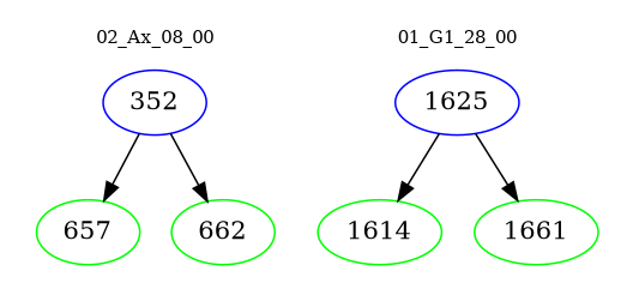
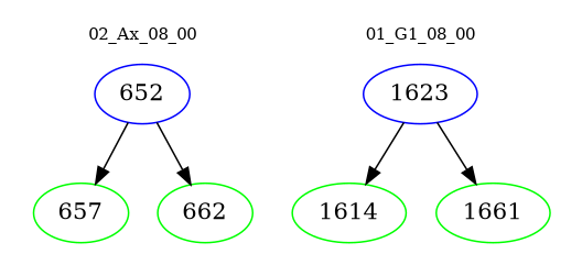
  digraph {
    node [color=green]
    edge [color=black]
-   n1 [color=blue label=352]
+   n1 [color=blue label=652]
    n2 [label=657]
    n3 [label=662]
-   n4 [color=blue label=1625]
+   n4 [color=blue label=1623]
    n5 [label=1614]
    n6 [label=1661]
    subgraph cluster_1 {
      color=white
      fontsize=10
      label="02_Ax_08_00"
      n1
      n2
      n3
    }
    subgraph cluster_2 {
      color=white
      fontsize=10
-     label="01_G1_28_00"
+     label="01_G1_08_00"
      n4
      n5
      n6
    }
    n1 -> n2
    n1 -> n3
    n4 -> n5
    n4 -> n6
  }
